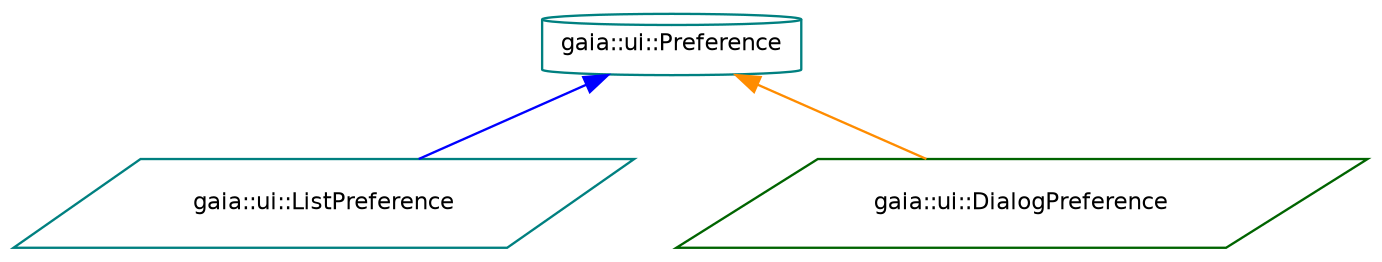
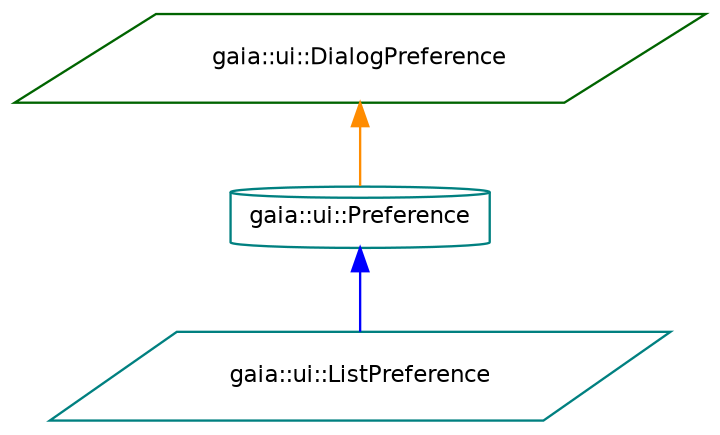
  digraph {
    node [color=teal fillcolor=white fontname=Helvetica fontsize=10 shape=parallelogram style=filled]
    edge [dir=back fontname=Helvetica fontsize=10 labelfontname=Helvetica labelfontsize=10 style=solid]
    n1 [fontcolor=black height=0.2 label="gaia::ui::ListPreference" width=0.4]
    n2 [color=darkgreen height=0.2 label="gaia::ui::DialogPreference" width=0.4]
    n3 [height=0.2 label="gaia::ui::Preference" shape=cylinder width=0.4]
    n3 -> n1 [color=blue]
-   n3 -> n2 [color=darkorange]
+   n2 -> n3 [color=darkorange]
  }
